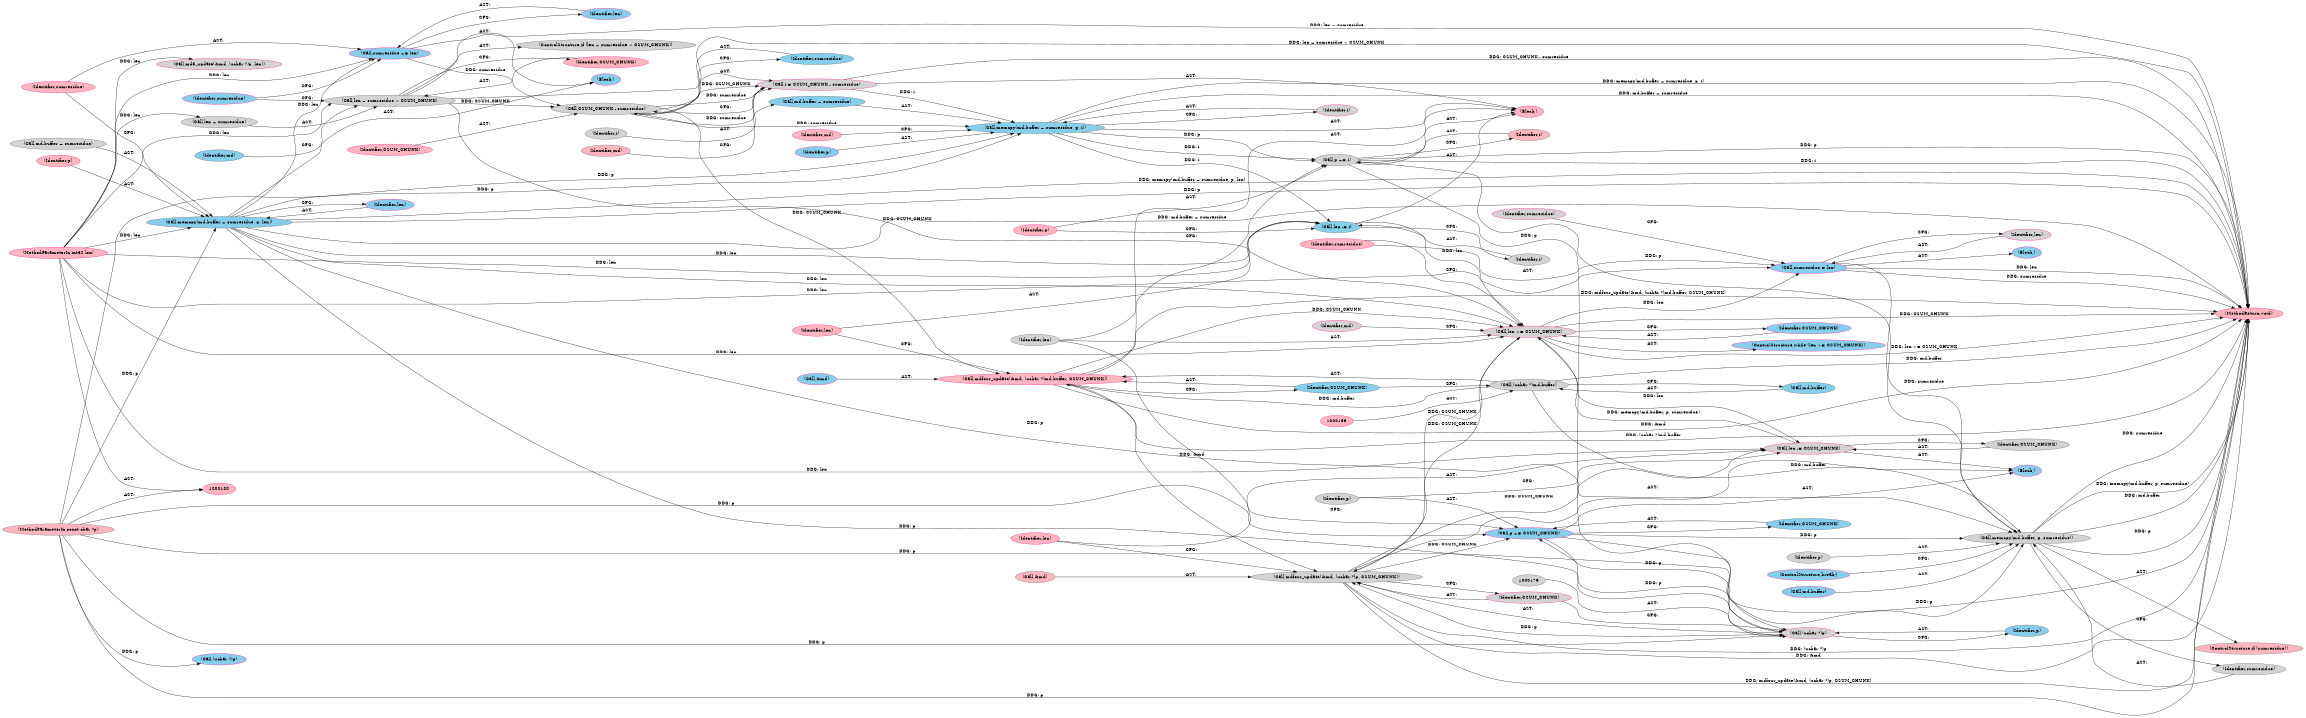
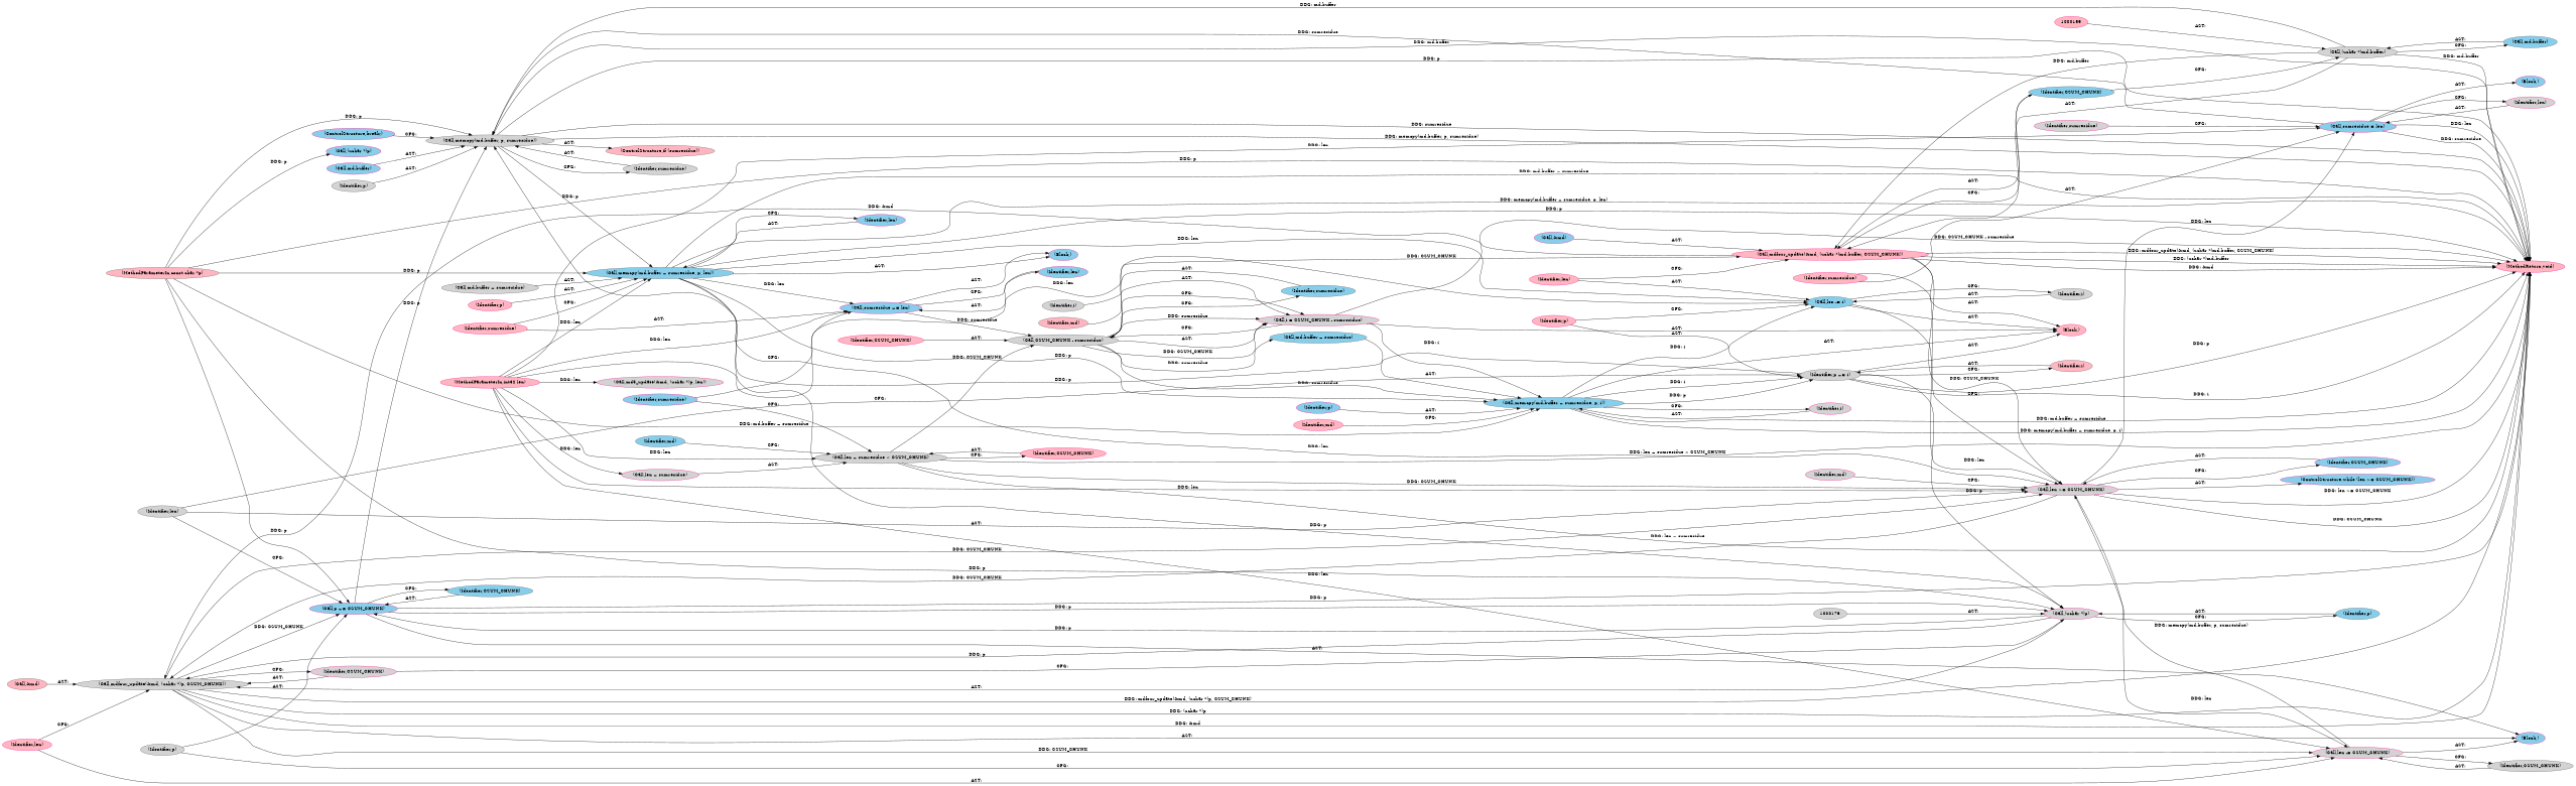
  digraph {
    rankdir=LR
    node [color=deeppink fillcolor=lightgrey style=filled]
    n1 [color=gray40 label="(Call,mdfour_update(&md, (uchar *)p, CSUM_CHUNK))"]
    n2 [fillcolor=skyblue label="(Call,p += CSUM_CHUNK)"]
    n3 [label="(Call,len >= CSUM_CHUNK)"]
    n4 [label="(Call,len -= CSUM_CHUNK)"]
    n5 [fillcolor=skyblue label="(Block,)"]
    n6 [fillcolor=lightpink label="(MethodReturn,void)"]
    n7 [label="(Identifier,CSUM_CHUNK)"]
    n8 [color=gray40 label="(Call,memcpy(md.buffer, p, sumresidue))"]
    n9 [label="(Call,(uchar *)p)"]
    n10 [color=gray40 fillcolor=skyblue label="(Identifier,CSUM_CHUNK)"]
    n11 [fillcolor=skyblue label="(Call,sumresidue = len)"]
    n12 [fillcolor=skyblue label="(ControlStructure,while (len >= CSUM_CHUNK))"]
    n13 [fillcolor=skyblue label="(Identifier,CSUM_CHUNK)"]
    n14 [color=gray40 label="(Identifier,CSUM_CHUNK)"]
    n15 [fillcolor=lightpink label="(Call,mdfour_update(&md, (uchar *)md.buffer, CSUM_CHUNK))"]
    n16 [color=gray40 fillcolor=skyblue label="(Identifier,CSUM_CHUNK)"]
    n17 [fillcolor=lightpink label="(Block,)"]
    n18 [color=gray40 label="(Call,(uchar *)md.buffer)"]
    n19 [color=gray40 fillcolor=skyblue label="(Call,md.buffer)"]
    n20 [color=gray40 label="(Identifier,sumresidue)"]
    n21 [color=gray40 fillcolor=lightpink label="(ControlStructure,if (sumresidue))"]
    n22 [color=gray40 label="(Call,CSUM_CHUNK - sumresidue)"]
    n23 [color=gray40 fillcolor=skyblue label="(Call,memcpy(md.buffer + sumresidue, p, i))"]
    n24 [label="(Call,i = CSUM_CHUNK - sumresidue)"]
    n25 [color=gray40 fillcolor=skyblue label="(Call,md.buffer + sumresidue)"]
    n26 [color=gray40 fillcolor=skyblue label="(Identifier,sumresidue)"]
    n27 [color=gray40 fillcolor=skyblue label="(Call,len -= i)"]
-   n28 [color=gray40 label="(Call,p += i)"]
+   n28 [color=gray40 label="(Identifier,p += i)"]
    n29 [label="(Identifier,i)"]
    n30 [color=gray40 label="(Call,len + sumresidue < CSUM_CHUNK)"]
-   n31 [color=gray40 label="(ControlStructure,if (len + sumresidue < CSUM_CHUNK))"]
    n32 [fillcolor=lightpink label="(Identifier,CSUM_CHUNK)"]
    n33 [fillcolor=lightpink label="(MethodParameterIn,int32 len)"]
    n34 [fillcolor=skyblue label="(Call,sumresidue += len)"]
    n35 [color=gray40 fillcolor=skyblue label="(Call,memcpy(md.buffer + sumresidue, p, len))"]
-   n36 [color=gray40 label="(Call,len + sumresidue)"]
+   n36 [label="(Call,len + sumresidue)"]
    n37 [label="(Call,md5_update(&md, (uchar *)p, len))"]
-   1000100 [fillcolor=lightpink]
    n39 [fillcolor=skyblue label="(Identifier,len)"]
    n40 [fillcolor=skyblue label="(Block,)"]
    n41 [fillcolor=skyblue label="(Identifier,len)"]
    n42 [color=gray40 label="(Identifier,i)"]
    n43 [label="(Identifier,len)"]
    n44 [fillcolor=skyblue label="(Block,)"]
    n45 [color=gray40 fillcolor=skyblue label="(Identifier,p)"]
    n46 [color=gray40 fillcolor=lightpink label="(MethodParameterIn,const char *p)"]
    n47 [fillcolor=skyblue label="(Call,(uchar *)p)"]
    n48 [color=gray40 fillcolor=lightpink label="(Identifier,i)"]
    n49 [fillcolor=lightpink label="(Identifier,p)"]
    n50 [color=gray40 label="(Call,md.buffer + sumresidue)"]
    n51 [fillcolor=lightpink label="(Identifier,sumresidue)"]
    n52 [color=gray40 fillcolor=lightpink label="(Call,&md)"]
    n53 [fillcolor=skyblue label="(Identifier,sumresidue)"]
    n54 [label="(Identifier,sumresidue)"]
    n55 [fillcolor=lightpink label="(Identifier,CSUM_CHUNK)"]
    n56 [color=gray40 label="(Identifier,p)"]
    n57 [label="(Identifier,md)"]
    n58 [fillcolor=skyblue label="(Identifier,p)"]
    n59 [color=gray40 label="(Identifier,i)"]
    n60 [color=gray40 fillcolor=lightpink label="(Identifier,md)"]
    n61 [fillcolor=lightpink label="(Identifier,len)"]
    n62 [fillcolor=skyblue label="(ControlStructure,break;)"]
    n63 [fillcolor=skyblue label="(Call,&md)"]
    n64 [fillcolor=skyblue label="(Call,md.buffer)"]
    n65 [fillcolor=lightpink label="(Identifier,p)"]
    n66 [color=gray40 fillcolor=skyblue label="(Identifier,md)"]
    n67 [fillcolor=lightpink label="(Identifier,len)"]
    n68 [fillcolor=lightpink label="(Identifier,sumresidue)"]
    n69 [fillcolor=lightpink label="(Identifier,md)"]
    n70 [color=gray40 label="(Identifier,p)"]
    n71 [color=gray40 label="(Identifier,len)"]
    1000159 [fillcolor=lightpink]
    1000179 [color=gray40]
    n1 -> n2 [label="DDG: CSUM_CHUNK"]
    n1 -> n3 [label="DDG: CSUM_CHUNK"]
    n1 -> n4 [label="DDG: CSUM_CHUNK"]
    n1 -> n5 [label="AST: "]
    n1 -> n6 [label="DDG: (uchar *)p"]
    n1 -> n6 [label="DDG: &md"]
    n1 -> n6 [label="DDG: mdfour_update(&md, (uchar *)p, CSUM_CHUNK)"]
    n1 -> n7 [label="CFG: "]
    n2 -> n5 [label="AST: "]
    n2 -> n6 [label="DDG: p"]
    n2 -> n8 [label="DDG: p"]
    n2 -> n9 [label="DDG: p"]
    n2 -> n10 [label="CFG: "]
    n3 -> n1 [label="DDG: CSUM_CHUNK"]
    n3 -> n4 [label="DDG: len"]
    n3 -> n6 [label="DDG: CSUM_CHUNK"]
    n3 -> n6 [label="DDG: len >= CSUM_CHUNK"]
    n3 -> n11 [label="DDG: len"]
    n3 -> n12 [label="AST: "]
    n3 -> n13 [label="CFG: "]
    n4 -> n3 [label="DDG: memcpy(md.buffer, p, sumresidue)"]
    n4 -> n5 [label="AST: "]
    n4 -> n14 [label="CFG: "]
    n7 -> n1 [label="AST: "]
    n7 -> n9 [label="CFG: "]
    n8 -> n6 [label="DDG: md.buffer"]
    n8 -> n6 [label="DDG: p"]
    n8 -> n6 [label="DDG: sumresidue"]
    n8 -> n6 [label="DDG: memcpy(md.buffer, p, sumresidue)"]
    n8 -> n20 [label="CFG: "]
    n8 -> n21 [label="AST: "]
    n9 -> n1 [label="AST: "]
    n9 -> n1 [label="DDG: p"]
    n9 -> n2 [label="DDG: p"]
    n9 -> n45 [label="CFG: "]
    n10 -> n2 [label="AST: "]
    n11 -> n6 [label="DDG: len"]
    n11 -> n6 [label="DDG: sumresidue"]
    n11 -> n8 [label="DDG: sumresidue"]
    n11 -> n43 [label="CFG: "]
    n11 -> n44 [label="AST: "]
    n13 -> n3 [label="AST: "]
    n14 -> n4 [label="AST: "]
    n15 -> n1 [label="DDG: &md"]
    n15 -> n3 [label="DDG: CSUM_CHUNK"]
    n15 -> n6 [label="DDG: mdfour_update(&md, (uchar *)md.buffer, CSUM_CHUNK)"]
    n15 -> n6 [label="DDG: (uchar *)md.buffer"]
    n15 -> n6 [label="DDG: &md"]
    n15 -> n16 [label="CFG: "]
    n15 -> n17 [label="AST: "]
    n16 -> n15 [label="AST: "]
    n16 -> n18 [label="CFG: "]
    n18 -> n6 [label="DDG: md.buffer"]
    n18 -> n8 [label="DDG: md.buffer"]
    n18 -> n15 [label="AST: "]
    n18 -> n15 [label="DDG: md.buffer"]
    n18 -> n19 [label="CFG: "]
    n19 -> n18 [label="AST: "]
    n20 -> n8 [label="AST: "]
    n22 -> n15 [label="DDG: CSUM_CHUNK"]
    n22 -> n23 [label="DDG: sumresidue"]
    n22 -> n24 [label="AST: "]
    n22 -> n24 [label="DDG: CSUM_CHUNK"]
    n22 -> n24 [label="DDG: sumresidue"]
    n22 -> n25 [label="DDG: sumresidue"]
    n22 -> n26 [label="CFG: "]
    n23 -> n6 [label="DDG: md.buffer + sumresidue"]
    n23 -> n6 [label="DDG: memcpy(md.buffer + sumresidue, p, i)"]
    n23 -> n17 [label="AST: "]
    n23 -> n27 [label="DDG: i"]
    n23 -> n28 [label="DDG: i"]
    n23 -> n28 [label="DDG: p"]
    n23 -> n29 [label="CFG: "]
    n24 -> n6 [label="DDG: CSUM_CHUNK - sumresidue"]
    n24 -> n17 [label="AST: "]
    n24 -> n22 [label="CFG: "]
    n24 -> n23 [label="DDG: i"]
    n25 -> n23 [label="AST: "]
    n26 -> n22 [label="AST: "]
    n27 -> n3 [label="DDG: len"]
    n27 -> n17 [label="AST: "]
    n27 -> n42 [label="CFG: "]
    n28 -> n6 [label="DDG: p"]
    n28 -> n6 [label="DDG: i"]
    n28 -> n8 [label="DDG: p"]
    n28 -> n9 [label="DDG: p"]
    n28 -> n17 [label="AST: "]
    n28 -> n48 [label="CFG: "]
    n29 -> n23 [label="AST: "]
    n30 -> n3 [label="DDG: CSUM_CHUNK"]
    n30 -> n6 [label="DDG: len + sumresidue < CSUM_CHUNK"]
    n30 -> n6 [label="DDG: len + sumresidue"]
    n30 -> n22 [label="DDG: CSUM_CHUNK"]
-   n30 -> n31 [label="AST: "]
    n30 -> n32 [label="CFG: "]
    n32 -> n30 [label="AST: "]
    n33 -> n3 [label="DDG: len"]
    n33 -> n4 [label="DDG: len"]
    n33 -> n11 [label="DDG: len"]
    n33 -> n27 [label="DDG: len"]
    n33 -> n30 [label="DDG: len"]
    n33 -> n34 [label="DDG: len"]
    n33 -> n35 [label="DDG: len"]
    n33 -> n36 [label="DDG: len"]
    n33 -> n37 [label="DDG: len"]
-   n33 -> 1000100 [label="AST: "]
    n34 -> n22 [label="DDG: sumresidue"]
    n34 -> n39 [label="CFG: "]
    n34 -> n40 [label="AST: "]
    n35 -> n3 [label="DDG: len"]
    n35 -> n6 [label="DDG: memcpy(md.buffer + sumresidue, p, len)"]
    n35 -> n6 [label="DDG: p"]
    n35 -> n6 [label="DDG: md.buffer + sumresidue"]
-   n35 -> n8 [label="DDG: p"]
+   n8 -> n35 [label="DDG: p"]
    n35 -> n9 [label="DDG: p"]
    n35 -> n23 [label="DDG: p"]
    n35 -> n27 [label="DDG: len"]
    n35 -> n34 [label="DDG: len"]
    n35 -> n40 [label="AST: "]
    n35 -> n41 [label="CFG: "]
    n36 -> n30 [label="AST: "]
    n39 -> n34 [label="AST: "]
    n41 -> n35 [label="AST: "]
    n42 -> n27 [label="AST: "]
    n43 -> n11 [label="AST: "]
    n45 -> n9 [label="AST: "]
    n46 -> n2 [label="DDG: p"]
    n46 -> n6 [label="DDG: p"]
    n46 -> n8 [label="DDG: p"]
    n46 -> n9 [label="DDG: p"]
-   n46 -> n23 [label="DDG: p"]
+   n46 -> n23 [label="DDG: md.buffer + sumresidue"]
    n46 -> n35 [label="DDG: p"]
-   n46 -> 1000100 [label="AST: "]
    n46 -> n47 [label="DDG: p"]
    n48 -> n28 [label="AST: "]
    n49 -> n27 [label="CFG: "]
    n49 -> n28 [label="AST: "]
    n50 -> n35 [label="AST: "]
    n51 -> n3 [label="CFG: "]
    n51 -> n11 [label="AST: "]
    n52 -> n1 [label="AST: "]
    n53 -> n30 [label="CFG: "]
    n53 -> n34 [label="CFG: "]
    n54 -> n11 [label="CFG: "]
    n55 -> n22 [label="AST: "]
    n56 -> n2 [label="AST: "]
    n56 -> n4 [label="CFG: "]
    n57 -> n3 [label="CFG: "]
    n58 -> n23 [label="AST: "]
    n59 -> n24 [label="AST: "]
    n60 -> n24 [label="CFG: "]
    n61 -> n15 [label="CFG: "]
    n61 -> n27 [label="AST: "]
    n62 -> n8 [label="CFG: "]
    n63 -> n15 [label="AST: "]
    n64 -> n8 [label="AST: "]
    n65 -> n35 [label="AST: "]
    n66 -> n30 [label="CFG: "]
    n67 -> n1 [label="CFG: "]
    n67 -> n4 [label="AST: "]
    n68 -> n34 [label="AST: "]
    n68 -> n35 [label="CFG: "]
    n69 -> n23 [label="CFG: "]
    n70 -> n8 [label="AST: "]
    n71 -> n2 [label="CFG: "]
    n71 -> n3 [label="AST: "]
    n71 -> n28 [label="CFG: "]
    1000159 -> n18 [label="AST: "]
    1000179 -> n9 [label="AST: "]
  }
